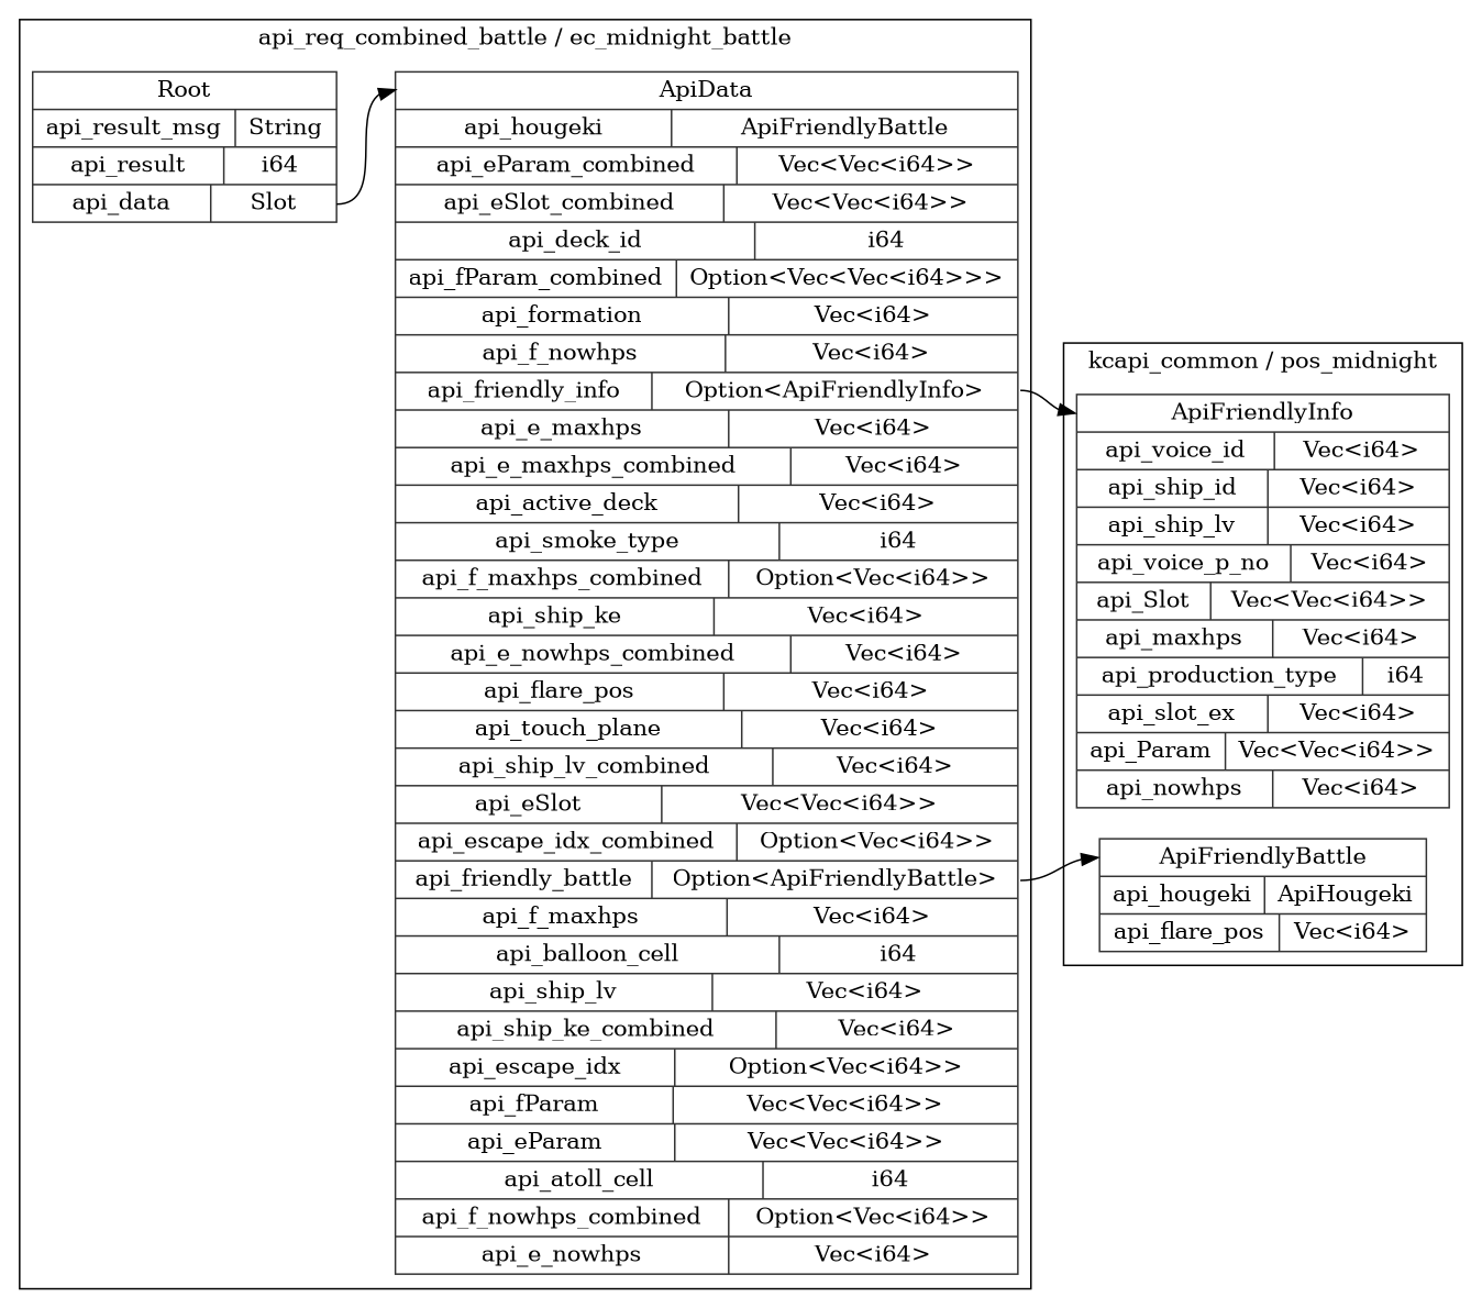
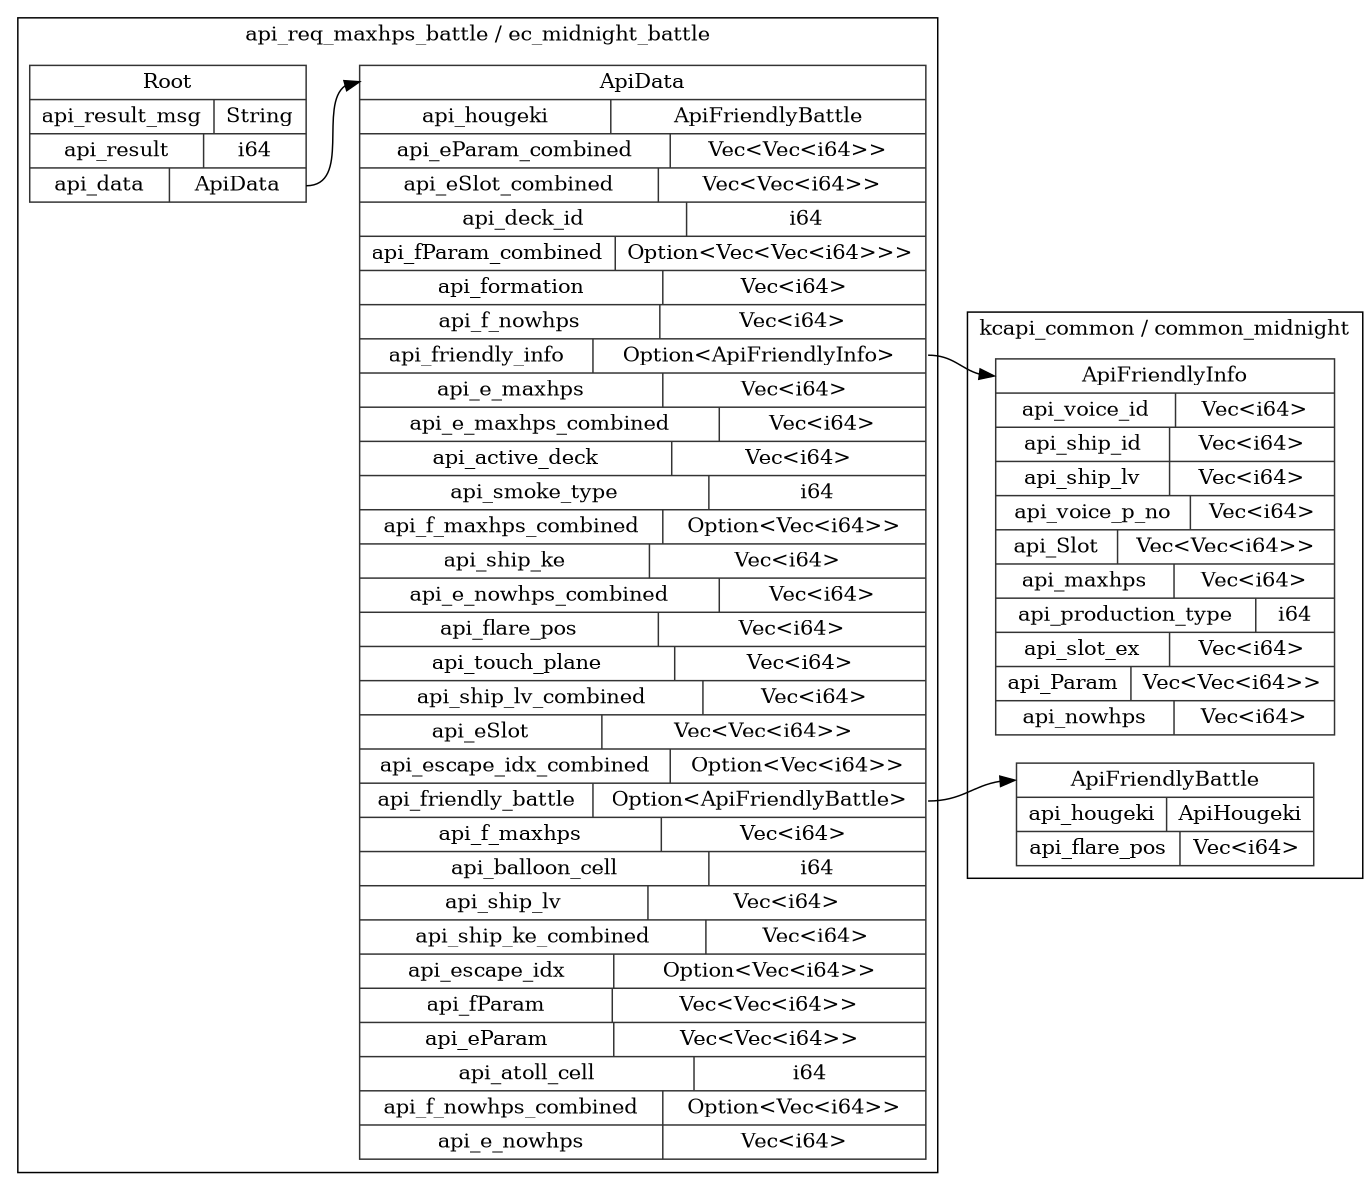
  digraph {
    rankdir=LR
    node [color=gray20 shape=record style=solid]
    n1 [label="<ApiData> ApiData  | { api_hougeki | <api_hougeki> ApiFriendlyBattle } | { api_eParam_combined | <api_eParam_combined> Vec\<Vec\<i64\>\> } | { api_eSlot_combined | <api_eSlot_combined> Vec\<Vec\<i64\>\> } | { api_deck_id | <api_deck_id> i64 } | { api_fParam_combined | <api_fParam_combined> Option\<Vec\<Vec\<i64\>\>\> } | { api_formation | <api_formation> Vec\<i64\> } | { api_f_nowhps | <api_f_nowhps> Vec\<i64\> } | { api_friendly_info | <api_friendly_info> Option\<ApiFriendlyInfo\> } | { api_e_maxhps | <api_e_maxhps> Vec\<i64\> } | { api_e_maxhps_combined | <api_e_maxhps_combined> Vec\<i64\> } | { api_active_deck | <api_active_deck> Vec\<i64\> } | { api_smoke_type | <api_smoke_type> i64 } | { api_f_maxhps_combined | <api_f_maxhps_combined> Option\<Vec\<i64\>\> } | { api_ship_ke | <api_ship_ke> Vec\<i64\> } | { api_e_nowhps_combined | <api_e_nowhps_combined> Vec\<i64\> } | { api_flare_pos | <api_flare_pos> Vec\<i64\> } | { api_touch_plane | <api_touch_plane> Vec\<i64\> } | { api_ship_lv_combined | <api_ship_lv_combined> Vec\<i64\> } | { api_eSlot | <api_eSlot> Vec\<Vec\<i64\>\> } | { api_escape_idx_combined | <api_escape_idx_combined> Option\<Vec\<i64\>\> } | { api_friendly_battle | <api_friendly_battle> Option\<ApiFriendlyBattle\> } | { api_f_maxhps | <api_f_maxhps> Vec\<i64\> } | { api_balloon_cell | <api_balloon_cell> i64 } | { api_ship_lv | <api_ship_lv> Vec\<i64\> } | { api_ship_ke_combined | <api_ship_ke_combined> Vec\<i64\> } | { api_escape_idx | <api_escape_idx> Option\<Vec\<i64\>\> } | { api_fParam | <api_fParam> Vec\<Vec\<i64\>\> } | { api_eParam | <api_eParam> Vec\<Vec\<i64\>\> } | { api_atoll_cell | <api_atoll_cell> i64 } | { api_f_nowhps_combined | <api_f_nowhps_combined> Option\<Vec\<i64\>\> } | { api_e_nowhps | <api_e_nowhps> Vec\<i64\> }"]
-   n2 [label="<Root> Root  | { api_result_msg | <api_result_msg> String } | { api_result | <api_result> i64 } | { api_data | <api_data> Slot }"]
+   n2 [label="<Root> Root  | { api_result_msg | <api_result_msg> String } | { api_result | <api_result> i64 } | { api_data | <api_data> ApiData }"]
    n3 [label="<ApiFriendlyInfo> ApiFriendlyInfo  | { api_voice_id | <api_voice_id> Vec\<i64\> } | { api_ship_id | <api_ship_id> Vec\<i64\> } | { api_ship_lv | <api_ship_lv> Vec\<i64\> } | { api_voice_p_no | <api_voice_p_no> Vec\<i64\> } | { api_Slot | <api_Slot> Vec\<Vec\<i64\>\> } | { api_maxhps | <api_maxhps> Vec\<i64\> } | { api_production_type | <api_production_type> i64 } | { api_slot_ex | <api_slot_ex> Vec\<i64\> } | { api_Param | <api_Param> Vec\<Vec\<i64\>\> } | { api_nowhps | <api_nowhps> Vec\<i64\> }"]
    n4 [label="<ApiFriendlyBattle> ApiFriendlyBattle  | { api_hougeki | <api_hougeki> ApiHougeki } | { api_flare_pos | <api_flare_pos> Vec\<i64\> }"]
    subgraph cluster_1 {
-     label="api_req_combined_battle / ec_midnight_battle"
+     label="api_req_maxhps_battle / ec_midnight_battle"
      n1
      n2
    }
    subgraph cluster_2 {
-     label="kcapi_common / pos_midnight"
+     label="kcapi_common / common_midnight"
      n3
      n4
    }
    n1 -> n3 [headport="ApiFriendlyInfo:w" tailport="api_friendly_info:e"]
    n1 -> n4 [headport="ApiFriendlyBattle:w" tailport="api_friendly_battle:e"]
    n2 -> n1 [headport="ApiData:w" tailport="api_data:e"]
  }
